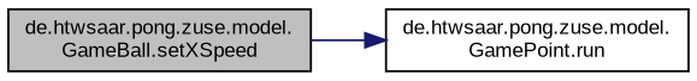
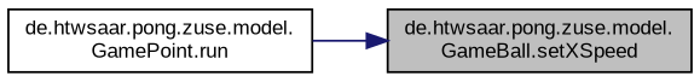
  digraph {
    rankdir=RL
    fontname="Liberation Sans"
    node [color=black fontname="Liberation Sans" fontsize=10 shape=record style=filled]
    n1 [fillcolor=grey75 fontcolor=black height=0.2 label="de.htwsaar.pong.zuse.model.\lGameBall.setXSpeed" width=0.4]
    n2 [fillcolor=white height=0.2 label="de.htwsaar.pong.zuse.model.\lGamePoint.run" width=0.4]
-   n2 -> n1 [color=midnightblue dir=back fontname="Liberation Sans" fontsize=10 labelfontname=Helvetica labelfontsize=10 style=solid]
+   n1 -> n2 [color=midnightblue dir=back fontname="Liberation Sans" fontsize=10 labelfontname=Helvetica labelfontsize=10 style=solid]
  }
